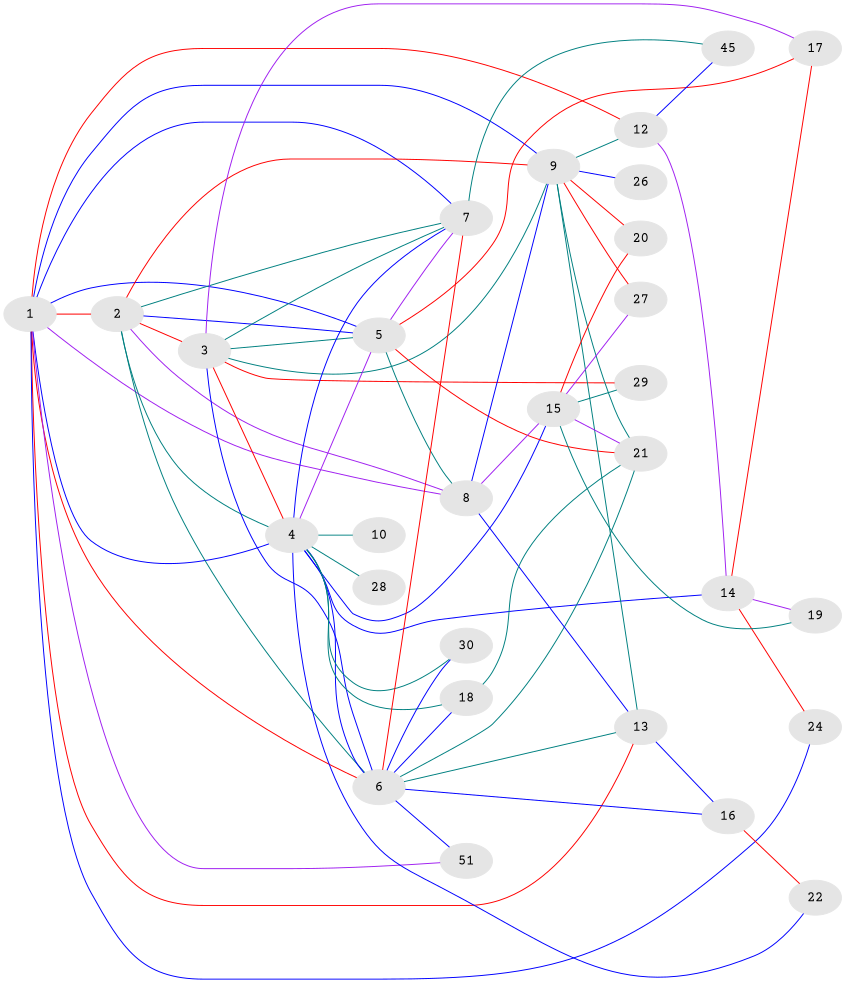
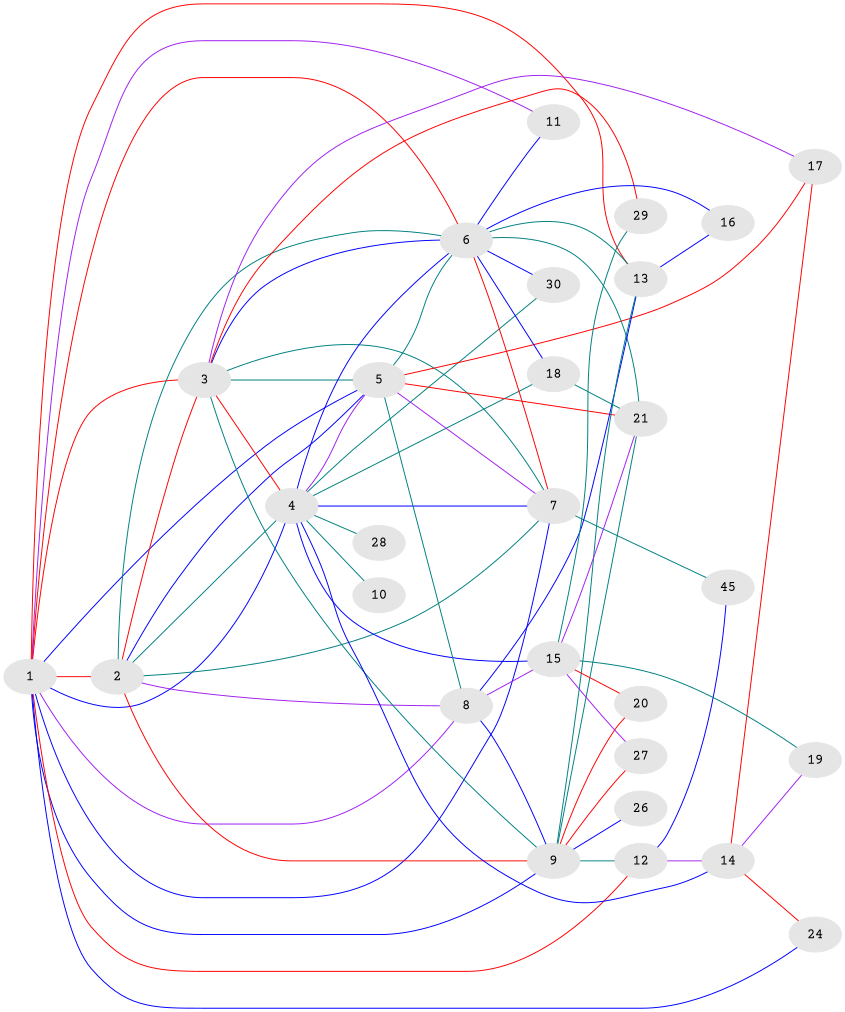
  graph {
    fontname="Courier Prime"
    rankdir=LR
    node [color=gray90 fontname="Courier Prime" style=filled]
    edge [color=blue fontname="Courier Prime" weight=1.0]
    1
    2
    3
    4
    5
    6
    7
    8
    9
-   11 [label=51]
+   11
    12
    13
    24
    17
    29
    10
    14
    15
    18
-   22
    28
    30
    21
    16
    n25 [label=45]
    20
    26
    27
    19
    1 -- 2 [color=red weight=2.0]
+   1 -- 3 [color=red weight=3.0]
    1 -- 4
    1 -- 5 [weight=2.0]
    1 -- 6 [color=red]
    1 -- 7
    1 -- 8 [color=purple]
    1 -- 9 [weight=2.0]
    1 -- 11 [color=purple]
    1 -- 12 [color=red]
    1 -- 13 [color=red]
    1 -- 24
    2 -- 3 [color=red weight=4.0]
    2 -- 4 [color=teal weight=2.0]
    2 -- 5 [weight=4.0]
    2 -- 6 [color=teal weight=2.0]
    2 -- 7 [color=teal weight=2.0]
    2 -- 8 [color=purple weight=5.0]
    2 -- 9 [color=red weight=13.0]
    3 -- 4 [color=red weight=3.0]
    3 -- 5 [color=teal weight=4.0]
    3 -- 6 [weight=3.0]
    3 -- 7 [color=teal weight=2.0]
    3 -- 9 [color=teal weight=3.0]
    3 -- 17 [color=purple weight=2.0]
    3 -- 29 [color=red]
    4 -- 5 [color=purple weight=2.0]
    4 -- 6
    4 -- 7 [weight=2.0]
    4 -- 10 [color=teal]
    4 -- 14
    4 -- 15
    4 -- 18 [color=teal]
-   4 -- 22
    4 -- 28 [color=teal]
    4 -- 30 [color=teal]
+   5 -- 6 [color=teal weight=2.0]
    5 -- 7 [color=purple weight=2.0]
    5 -- 8 [color=teal weight=2.0]
    5 -- 17 [color=red]
    5 -- 21 [color=red weight=3.0]
    6 -- 7 [color=red]
    6 -- 11
    6 -- 13 [color=teal]
    6 -- 18
    6 -- 30
    6 -- 21 [color=teal]
    6 -- 16
    7 -- n25 [color=teal]
    8 -- 9 [weight=2.0]
    8 -- 13
    8 -- 15 [color=purple]
    9 -- 12 [color=teal]
    9 -- 13 [color=teal weight=2.0]
    9 -- 21 [color=teal]
    9 -- 20 [color=red]
    9 -- 26
    9 -- 27 [color=red]
    12 -- 14 [color=purple]
    12 -- n25
    13 -- 16
    14 -- 24 [color=red]
    14 -- 17 [color=red]
    14 -- 19 [color=purple]
    15 -- 29 [color=teal]
    15 -- 21 [color=purple]
    15 -- 20 [color=red]
    15 -- 27 [color=purple]
    15 -- 19 [color=teal]
    18 -- 21 [color=teal]
-   16 -- 22 [color=red]
  }
